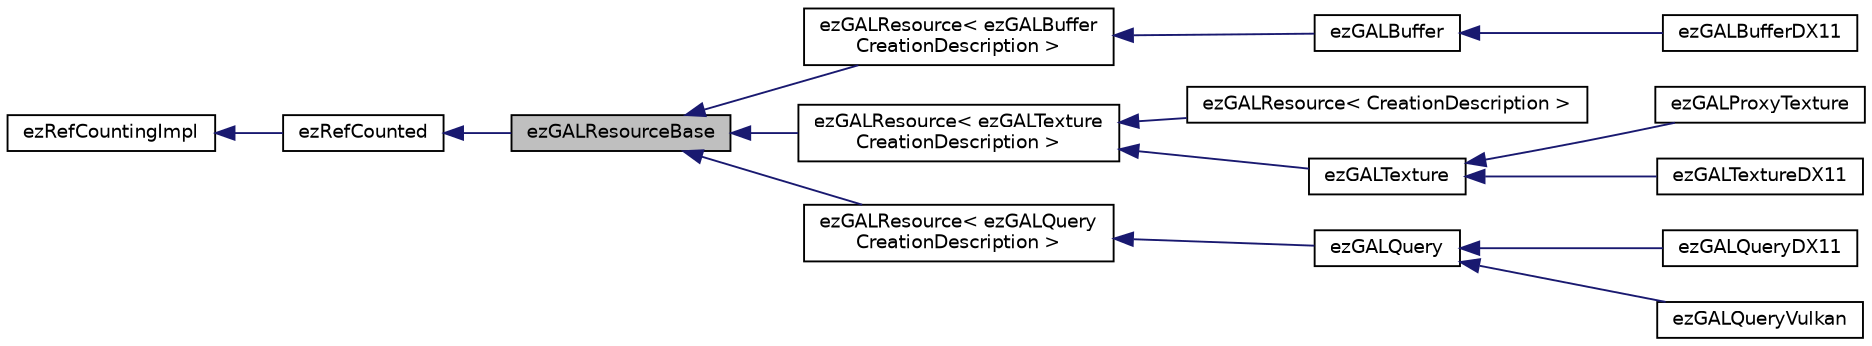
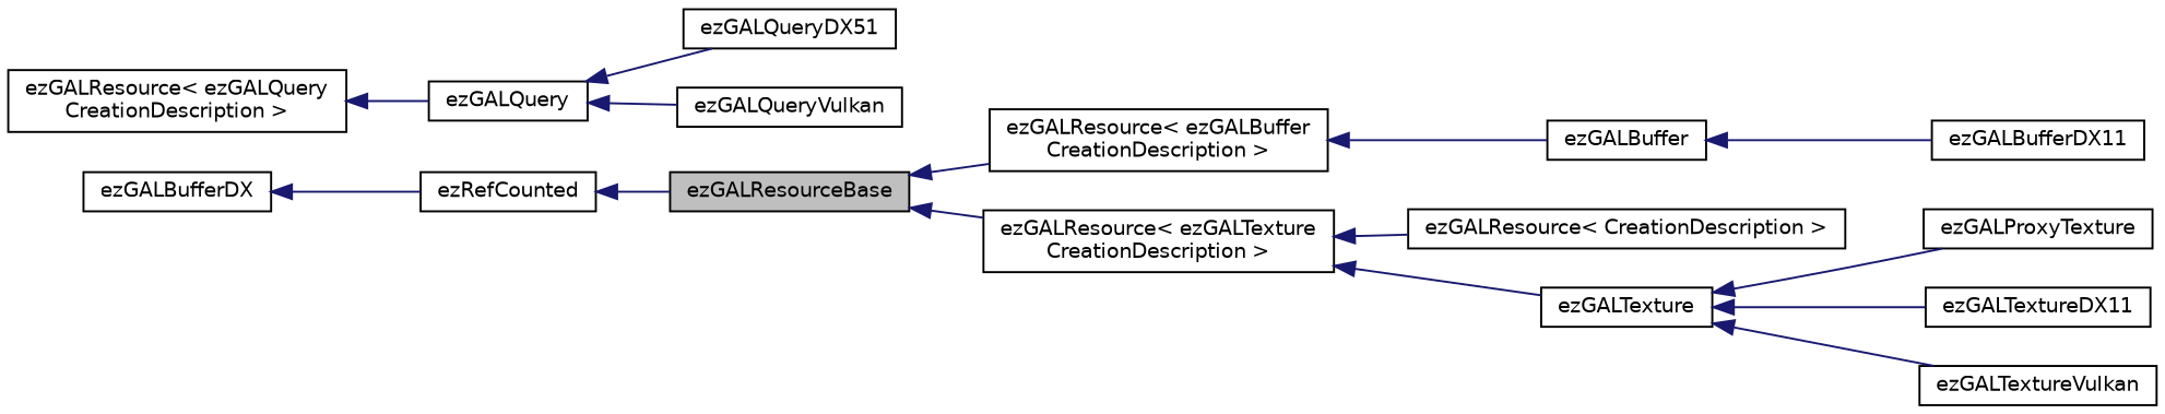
  digraph {
    rankdir=LR
    node [color=black fillcolor=white fontname=Helvetica fontsize=10 shape=record style=filled]
    edge [color=midnightblue dir=back fontname=Helvetica fontsize=10 labelfontname=Helvetica labelfontsize=10 style=solid]
    n1 [fillcolor=grey75 fontcolor=black height=0.2 label=ezGALResourceBase width=0.4]
    n2 [height=0.2 label="ezGALResource\< ezGALBuffer\lCreationDescription \>" width=0.4]
    n3 [height=0.2 label="ezGALResource\< ezGALTexture\lCreationDescription \>" width=0.4]
    n4 [height=0.2 label="ezGALResource\< ezGALQuery\lCreationDescription \>" width=0.4]
    n5 [height=0.2 label=ezGALBuffer width=0.4]
    n6 [height=0.2 label="ezGALResource\< CreationDescription \>" width=0.4]
    n7 [height=0.2 label=ezGALTexture width=0.4]
    n8 [height=0.2 label=ezGALQuery width=0.4]
    n9 [height=0.2 label=ezRefCounted width=0.4]
-   n10 [height=0.2 label=ezRefCountingImpl width=0.4]
+   n10 [height=0.2 label=ezGALBufferDX width=0.4]
    n11 [height=0.2 label=ezGALBufferDX11 width=0.4]
    n12 [height=0.2 label=ezGALProxyTexture width=0.4]
    n13 [height=0.2 label=ezGALTextureDX11 width=0.4]
-   n15 [height=0.2 label=ezGALQueryDX11 width=0.4]
+   n14 [height=0.2 label=ezGALTextureVulkan width=0.4]
+   n15 [height=0.2 label=ezGALQueryDX51 width=0.4]
    n16 [height=0.2 label=ezGALQueryVulkan width=0.4]
    n1 -> n2
    n1 -> n3
-   n1 -> n4
    n2 -> n5
    n3 -> n6
    n3 -> n7
    n4 -> n8
    n5 -> n11
    n7 -> n12
    n7 -> n13
+   n7 -> n14
    n8 -> n15
    n8 -> n16
    n9 -> n1
    n10 -> n9
  }
